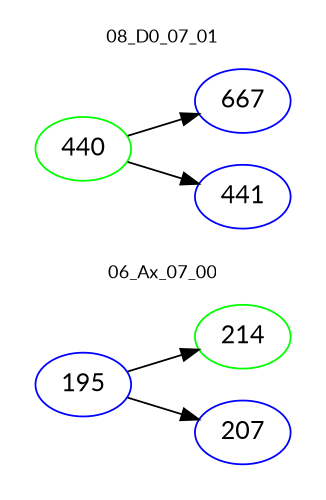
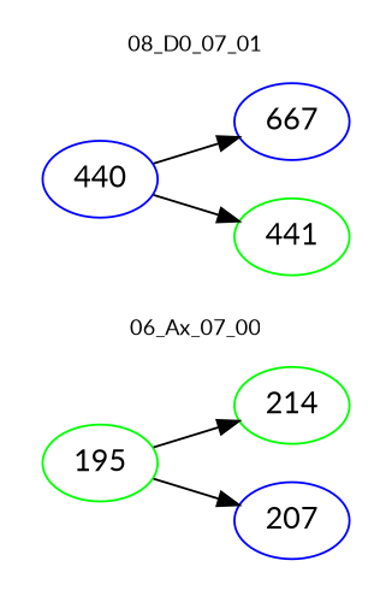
  digraph {
    fontname=Lato
    rankdir=LR
    node [color=blue fontname=Lato]
    edge [color=black fontname=Lato]
-   n1 [label=195]
+   n1 [color=green label=195]
    n2 [label=207]
    n3 [color=green label=214]
-   n4 [color=green label=440]
-   n5 [label=441]
+   n4 [label=440]
+   n5 [color=green label=441]
    n6 [label=667]
    subgraph cluster_1 {
      color=white
      fontsize=10
      label="06_Ax_07_00"
      n1
      n2
      n3
    }
    subgraph cluster_2 {
      color=white
      fontsize=10
      label="08_D0_07_01"
      n4
      n5
      n6
    }
    n1 -> n2
    n1 -> n3
    n4 -> n5
    n4 -> n6
  }
